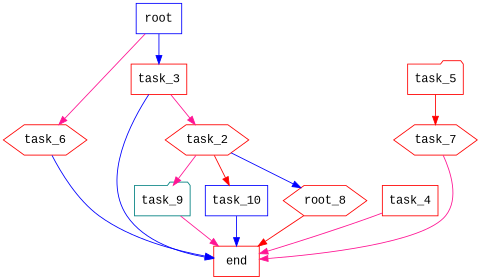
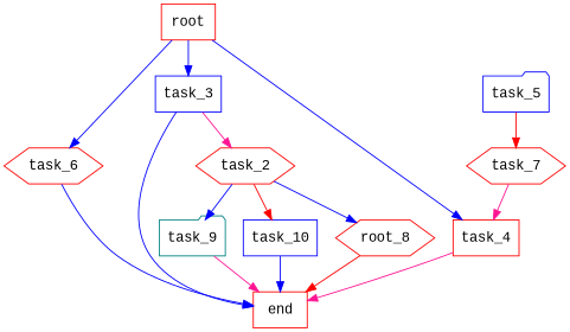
  digraph {
    fontname="Liberation Mono"
    node [color=red fontname="Liberation Mono" shape=box]
    edge [color=blue fontname="Liberation Mono"]
-   task_3
-   root [color=blue]
+   task_3 [color=blue]
+   root
    task_4
    task_6 [shape=hexagon]
    task_2 [shape=hexagon]
    n6 [label=root_8 shape=hexagon]
    task_9 [color=teal shape=folder]
    task_10 [color=blue]
    end
-   task_5 [shape=folder]
+   task_5 [color=blue shape=folder]
    task_7 [shape=hexagon]
    task_3 -> task_2 [color=deeppink]
    task_3 -> end
    root -> task_3
-   root -> task_6 [color=deeppink]
+   root -> task_4
+   root -> task_6
    task_4 -> end [color=deeppink]
    task_6 -> end
    task_2 -> n6
-   task_2 -> task_9 [color=deeppink]
+   task_2 -> task_9
    task_2 -> task_10 [color=red]
    n6 -> end [color=red]
    task_9 -> end [color=deeppink]
    task_10 -> end
    task_5 -> task_7 [color=red]
-   task_7 -> end [color=deeppink]
+   task_7 -> task_4 [color=deeppink]
  }
